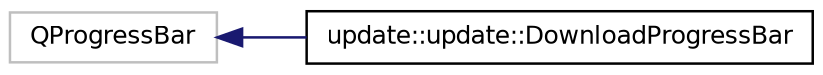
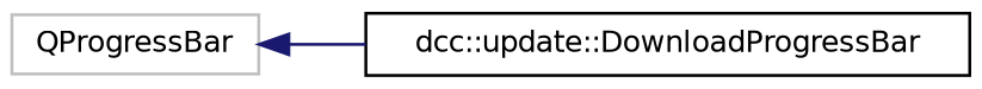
  digraph {
    rankdir=LR
    node [fillcolor=white fontname=Helvetica fontsize=10 shape=record style=filled]
    n1 [color=grey75 height=0.2 label=QProgressBar width=0.4]
-   n2 [color=black height=0.2 label="update::update::DownloadProgressBar" width=0.4]
+   n2 [color=black height=0.2 label="dcc::update::DownloadProgressBar" width=0.4]
    n1 -> n2 [color=midnightblue dir=back fontname=Helvetica fontsize=10 labelfontname=Helvetica labelfontsize=10 style=solid]
  }
